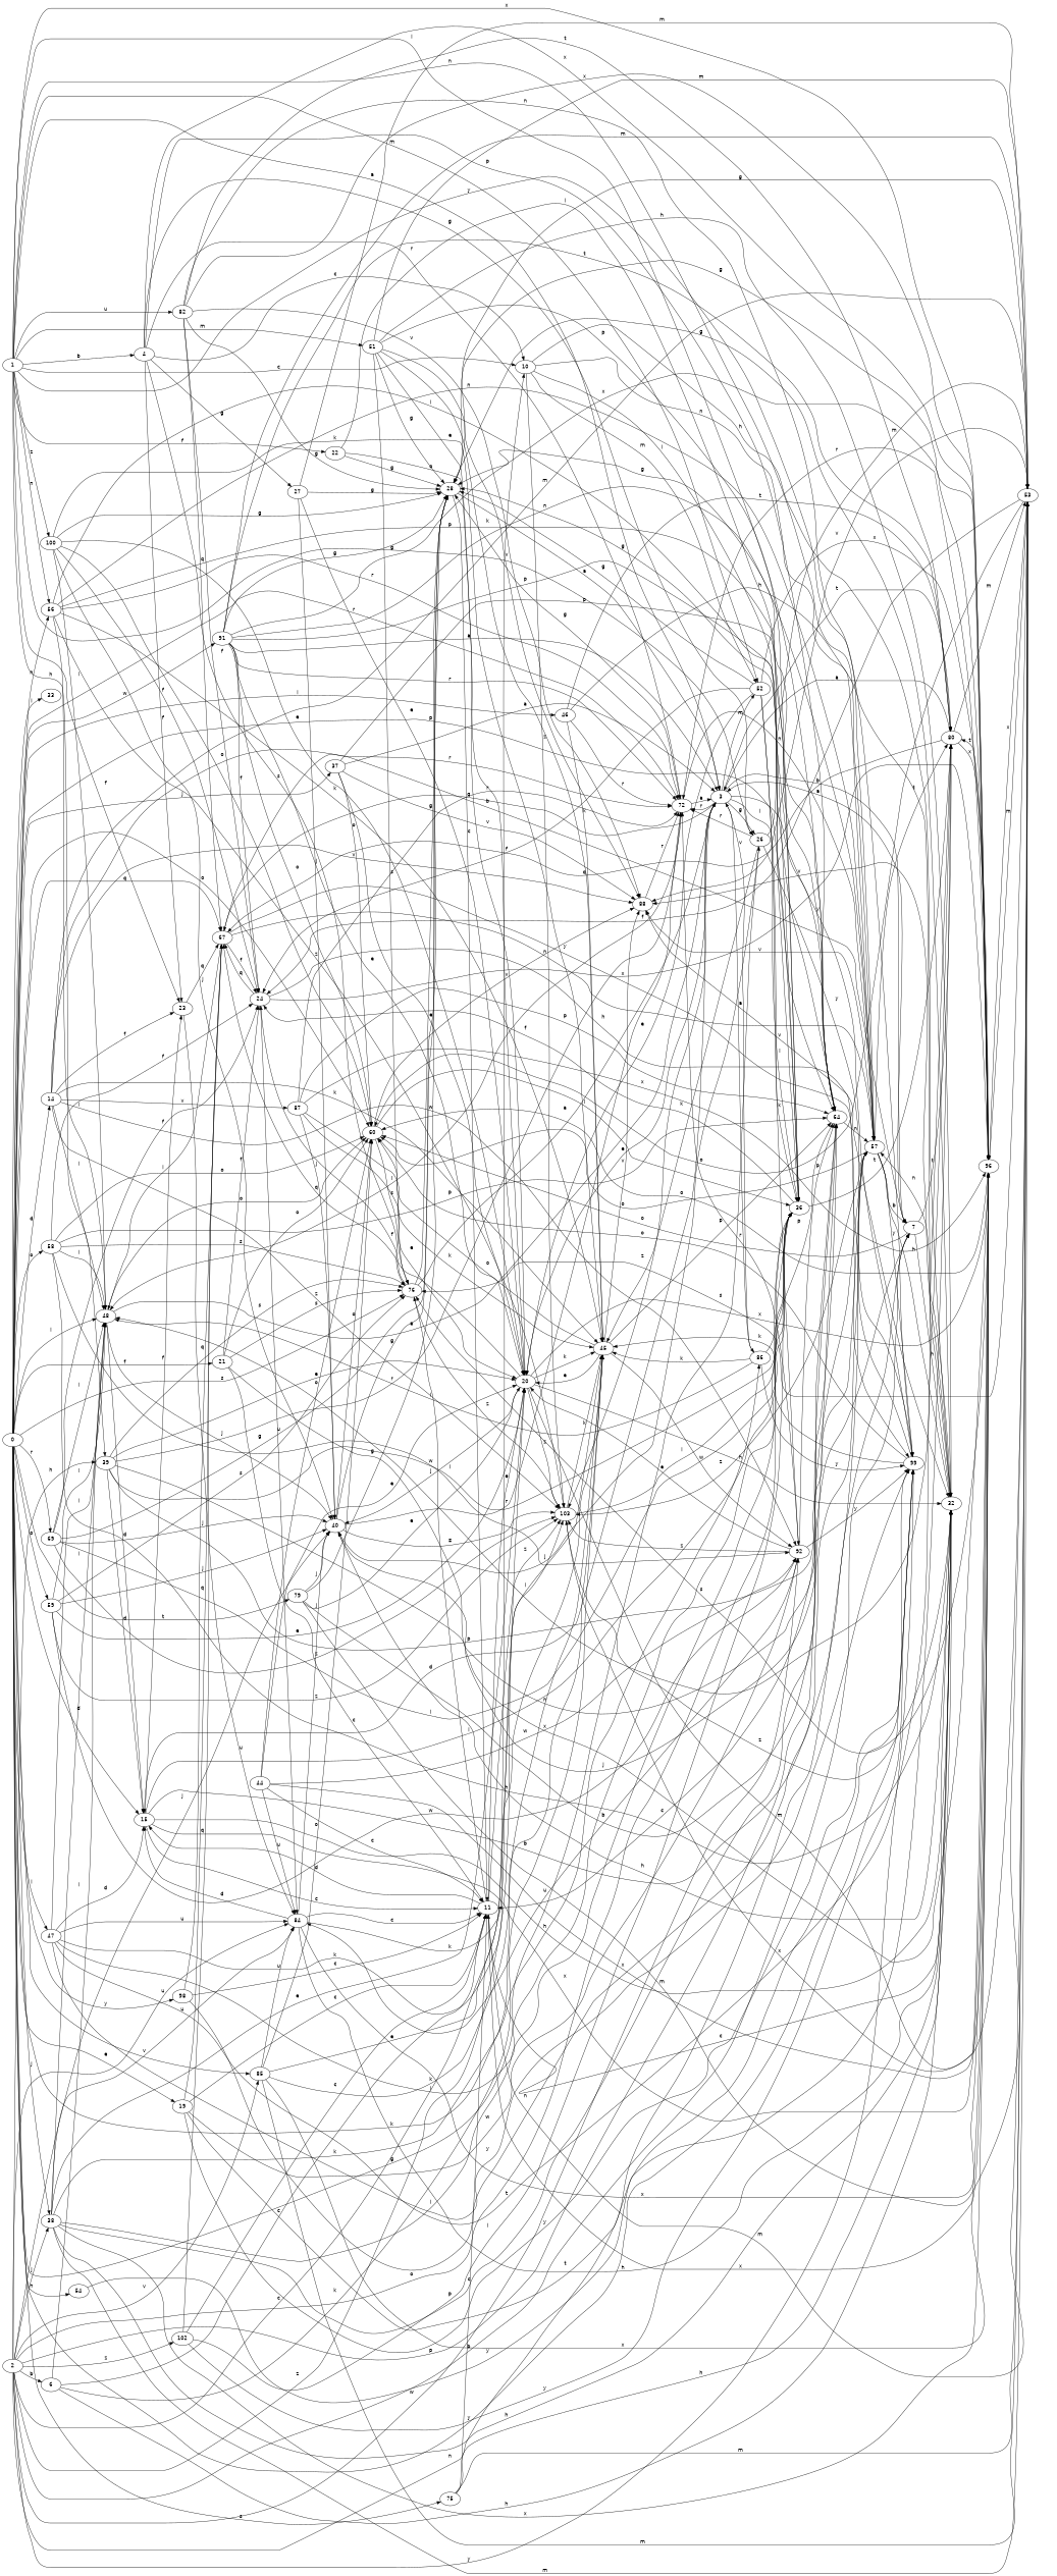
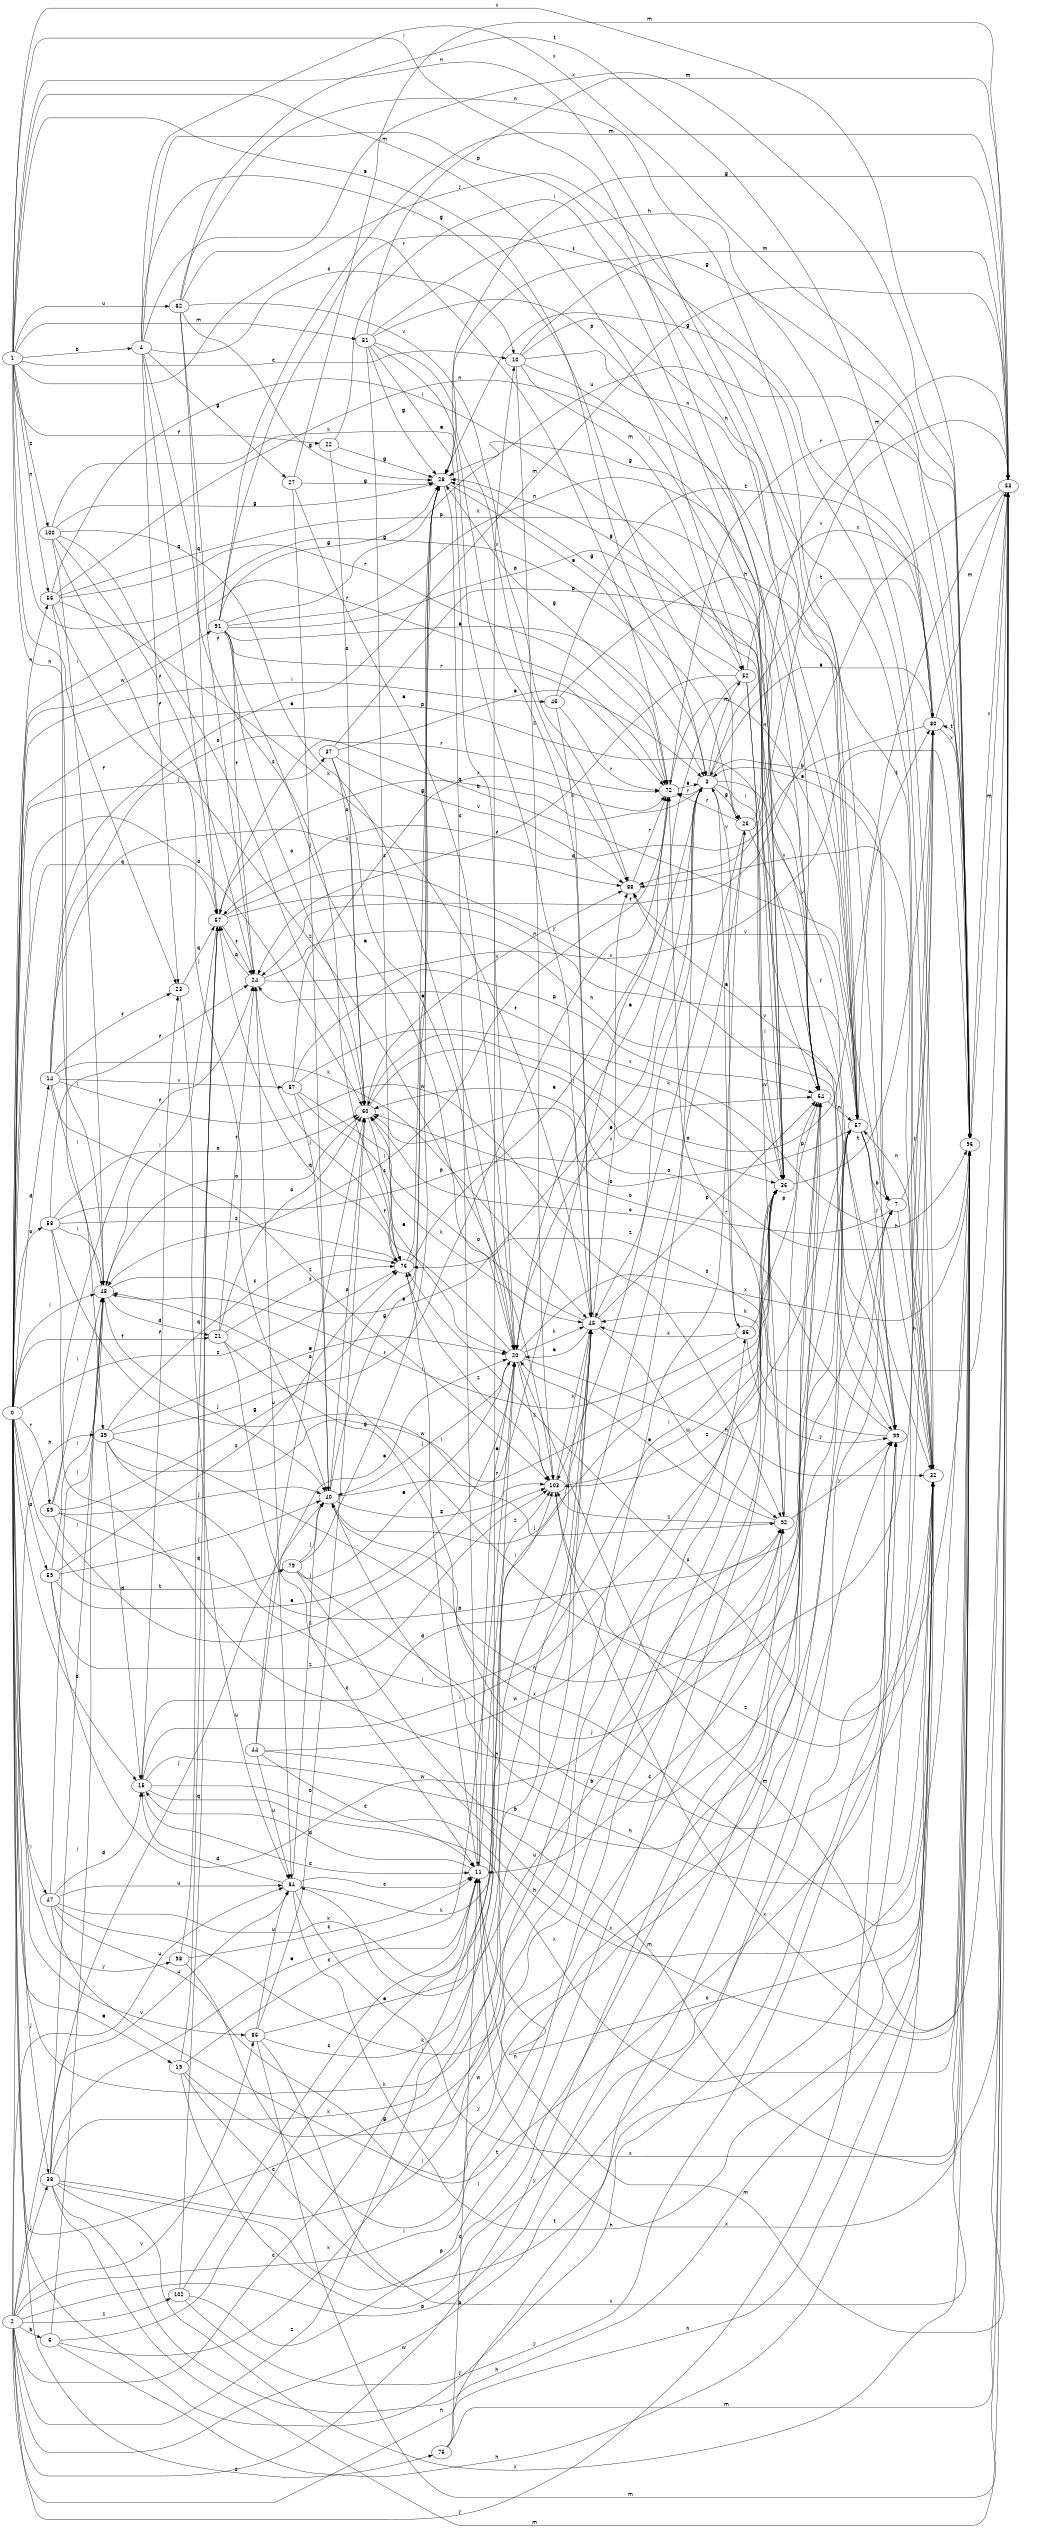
  strict digraph {
    fontname="DejaVu Sans"
    rankdir=LR
    node [fontname="DejaVu Sans"]
    edge [fontname="DejaVu Sans"]
    0
    14
    15
    19
    21
    26
-   33
    37
    38
    46
    47
    n12 [label=48]
-   54
    56
    58
    59
    60
    64
    67
    69
    72
    75
    76
    79
    85
    91
    98
    99
    86
    23
    7
    92
    103
    45
    53
    87
    88
    36
    96
    11
    32
    80
    57
    24
    40
    3
    20
    84
    44
    28
    1
    4
    10
    22
    n55 [label=39]
    51
    52
    82
    100
    27
    2
    6
    102
    0 -> 14 [label=d]
    0 -> 15 [label=d]
    0 -> 19 [label=e]
    0 -> 21 [label=f]
    0 -> 26 [label=g]
-   0 -> 33 [label=i]
    0 -> 37 [label=j]
    0 -> 38 [label=j]
    0 -> 46 [label=l]
    0 -> 47 [label=l]
    0 -> n12 [label=l]
-   0 -> 54 [label=n]
    0 -> 56 [label=n]
    0 -> 58 [label=o]
    0 -> 59 [label=o]
    0 -> 60 [label=o]
    0 -> 64 [label=p]
    0 -> 67 [label=q]
    0 -> 69 [label=r]
    0 -> 72 [label=r]
    0 -> 75 [label=s]
    0 -> 76 [label=s]
    0 -> 79 [label=t]
    0 -> 85 [label=v]
    0 -> 91 [label=w]
    0 -> 98 [label=y]
    0 -> 99 [label=y]
    0 -> 86 [label=k]
    14 -> n12 [label=l]
    14 -> 23 [label=f]
    14 -> 7 [label=b]
    14 -> 92 [label=w]
    14 -> 103 [label=z]
    14 -> 45 [label=k]
    14 -> 53 [label=m]
    14 -> 87 [label=v]
    14 -> 88 [label=v]
    15 -> 23 [label=f]
    15 -> 7 [label=b]
    15 -> 36 [label=i]
    15 -> 96 [label=x]
    15 -> 11 [label=c]
    15 -> 32 [label=h]
    19 -> 67 [label=q]
    19 -> 99 [label=y]
    19 -> 92 [label=w]
    19 -> 11 [label=c]
    19 -> 80 [label=t]
    21 -> 60 [label=o]
    21 -> 76 [label=s]
    21 -> 11 [label=c]
    21 -> 57 [label=n]
    21 -> 24 [label=f]
    26 -> 72 [label=r]
    26 -> 99 [label=y]
    26 -> 45 [label=k]
    26 -> 53 [label=m]
    26 -> 40 [label=j]
    37 -> 60 [label=o]
    37 -> 64 [label=p]
    37 -> 88 [label=v]
    37 -> 3 [label=a]
    37 -> 20 [label=e]
    38 -> n12 [label=l]
    38 -> 64 [label=p]
    38 -> 45 [label=k]
    38 -> 53 [label=m]
    38 -> 36 [label=i]
    38 -> 96 [label=x]
    38 -> 32 [label=h]
    38 -> 20 [label=e]
    38 -> 84 [label=u]
    46 -> 72 [label=r]
    46 -> 45 [label=k]
    46 -> 32 [label=h]
    46 -> 80 [label=t]
    47 -> 15 [label=d]
    47 -> n12 [label=l]
    47 -> 99 [label=y]
    47 -> 45 [label=k]
    47 -> 36 [label=i]
    47 -> 80 [label=t]
    47 -> 84 [label=u]
-   n12 -> 15 [label=d]
+   n12 -> 21 [label=d]
    n12 -> 60 [label=o]
    n12 -> 40 [label=j]
    n12 -> 3 [label=a]
-   54 -> 99 [label=y]
    56 -> n12 [label=l]
    56 -> 64 [label=p]
    56 -> 72 [label=r]
    56 -> 103 [label=z]
    56 -> 45 [label=k]
    56 -> 36 [label=i]
    56 -> 57 [label=n]
    58 -> n12 [label=l]
    58 -> 60 [label=o]
    58 -> 64 [label=p]
    58 -> 76 [label=s]
    58 -> 92 [label=w]
    58 -> 32 [label=h]
    58 -> 24 [label=f]
    59 -> n12 [label=l]
    59 -> 76 [label=s]
    59 -> 92 [label=w]
    59 -> 103 [label=z]
    59 -> 40 [label=j]
    59 -> 20 [label=e]
    60 -> 76 [label=s]
    60 -> 88 [label=v]
    60 -> 36 [label=i]
    64 -> 11 [label=c]
    64 -> 57 [label=n]
    64 -> 28 [label=g]
    67 -> n12 [label=l]
    67 -> 72 [label=r]
    67 -> 99 [label=y]
    67 -> 57 [label=n]
    67 -> 24 [label=f]
    69 -> n12 [label=l]
    69 -> 103 [label=z]
    69 -> 36 [label=i]
    69 -> 24 [label=f]
    69 -> 40 [label=j]
    69 -> 28 [label=g]
    72 -> n12 [label=l]
    72 -> 57 [label=n]
    72 -> 3 [label=a]
    72 -> 28 [label=g]
    75 -> 53 [label=m]
    75 -> 11 [label=c]
    75 -> 32 [label=h]
    76 -> 67 [label=q]
    76 -> 103 [label=z]
    76 -> 3 [label=a]
    76 -> 28 [label=g]
    79 -> 7 [label=b]
    79 -> 53 [label=m]
    79 -> 40 [label=j]
    79 -> 20 [label=e]
    79 -> 28 [label=g]
    85 -> 60 [label=o]
    85 -> 45 [label=k]
    85 -> 53 [label=m]
    85 -> 96 [label=x]
    85 -> 20 [label=e]
    85 -> 84 [label=u]
    91 -> 60 [label=o]
    91 -> 64 [label=p]
    91 -> 72 [label=r]
    91 -> 53 [label=m]
-   91 -> 96 [label=x]
+   91 -> 96 [label=u]
    91 -> 80 [label=t]
    91 -> 57 [label=n]
    91 -> 24 [label=f]
    91 -> 3 [label=a]
    91 -> 20 [label=e]
    91 -> 28 [label=g]
    98 -> 67 [label=q]
    98 -> 11 [label=c]
    98 -> 57 [label=n]
    99 -> 60 [label=o]
    99 -> 45 [label=k]
    99 -> 88 [label=v]
    86 -> n12 [label=l]
    86 -> 64 [label=p]
    86 -> 99 [label=y]
    86 -> 45 [label=k]
    86 -> 3 [label=a]
    23 -> 67 [label=q]
    23 -> 84 [label=u]
    7 -> 60 [label=o]
    7 -> 32 [label=h]
    7 -> 80 [label=t]
    7 -> 3 [label=a]
    92 -> 64 [label=p]
    92 -> 72 [label=r]
    92 -> 99 [label=y]
    92 -> 103 [label=z]
    92 -> 20 [label=e]
    92 -> 84 [label=u]
    103 -> 45 [label=k]
    103 -> 36 [label=i]
    103 -> 96 [label=x]
    45 -> 60 [label=o]
    45 -> 64 [label=p]
    45 -> 92 [label=w]
    45 -> 88 [label=v]
    45 -> 20 [label=e]
    53 -> 60 [label=o]
    53 -> 76 [label=s]
    53 -> 88 [label=v]
    53 -> 96 [label=x]
    53 -> 24 [label=f]
    53 -> 28 [label=g]
    87 -> 64 [label=p]
    87 -> 72 [label=r]
    87 -> 45 [label=k]
    87 -> 96 [label=x]
    87 -> 40 [label=j]
    87 -> 20 [label=e]
    88 -> 72 [label=r]
    36 -> 80 [label=t]
    36 -> 24 [label=f]
    36 -> 28 [label=g]
    96 -> 60 [label=o]
    96 -> 72 [label=r]
    96 -> 76 [label=s]
    96 -> 53 [label=m]
    96 -> 80 [label=t]
    96 -> 28 [label=g]
    11 -> 15 [label=d]
    11 -> 76 [label=s]
    11 -> 103 [label=z]
    11 -> 53 [label=m]
    11 -> 96 [label=x]
    11 -> 20 [label=e]
    32 -> 103 [label=z]
    32 -> 88 [label=v]
    32 -> 11 [label=c]
    32 -> 57 [label=n]
    32 -> 28 [label=g]
    80 -> n12 [label=l]
    80 -> 67 [label=q]
    80 -> 53 [label=m]
    80 -> 96 [label=x]
    80 -> 3 [label=a]
    57 -> 60 [label=o]
    57 -> 99 [label=y]
    57 -> 7 [label=b]
    57 -> 103 [label=z]
    57 -> 88 [label=v]
    57 -> 32 [label=h]
    57 -> 80 [label=t]
    57 -> 40 [label=j]
    24 -> 67 [label=q]
    24 -> 96 [label=x]
    24 -> 32 [label=h]
    24 -> 84 [label=u]
    40 -> 60 [label=o]
    40 -> 72 [label=r]
    40 -> 103 [label=z]
    40 -> 32 [label=h]
    40 -> 28 [label=g]
    3 -> 15 [label=d]
    3 -> 26 [label=g]
    3 -> 67 [label=q]
    3 -> 72 [label=r]
    3 -> 99 [label=y]
    3 -> 86 [label=v]
    3 -> 7 [label=b]
    3 -> 103 [label=z]
    3 -> 36 [label=i]
    3 -> 80 [label=t]
    3 -> 20 [label=e]
    3 -> 52 [label=m]
    20 -> 103 [label=z]
    20 -> 45 [label=k]
    20 -> 53 [label=m]
    20 -> 96 [label=x]
    20 -> 32 [label=h]
    20 -> 24 [label=f]
    20 -> 40 [label=j]
    84 -> 15 [label=d]
    84 -> 45 [label=k]
    84 -> 96 [label=x]
    84 -> 11 [label=c]
    84 -> 32 [label=h]
    84 -> 40 [label=j]
    44 -> 60 [label=o]
    44 -> 92 [label=w]
    44 -> 96 [label=x]
    44 -> 11 [label=c]
    44 -> 20 [label=e]
    44 -> 84 [label=u]
    28 -> 11 [label=c]
    28 -> 3 [label=a]
    1 -> 26 [label=g]
    1 -> 56 [label=n]
    1 -> 99 [label=y]
    1 -> 23 [label=f]
    1 -> 36 [label=i]
    1 -> 96 [label=x]
    1 -> 57 [label=n]
    1 -> 3 [label=a]
    1 -> 4 [label=b]
    1 -> 10 [label=c]
    1 -> 22 [label=f]
    1 -> n55 [label=h]
    1 -> 51 [label=m]
    1 -> 52 [label=m]
    1 -> 82 [label=u]
    1 -> 100 [label=z]
    4 -> 26 [label=g]
    4 -> 64 [label=p]
+   4 -> 67 [label=q]
    4 -> 72 [label=r]
    4 -> 76 [label=s]
    4 -> 23 [label=f]
    4 -> 96 [label=x]
    4 -> 10 [label=c]
    4 -> 27 [label=g]
    10 -> 103 [label=z]
+   10 -> 53 [label=m]
    10 -> 36 [label=i]
    10 -> 32 [label=h]
    10 -> 57 [label=n]
    10 -> 52 [label=m]
-   22 -> 20 [label=o]
+   22 -> 60 [label=o]
    22 -> 36 [label=i]
    22 -> 28 [label=g]
    n55 -> 15 [label=d]
    n55 -> 64 [label=p]
    n55 -> 72 [label=r]
    n55 -> 76 [label=s]
    n55 -> 36 [label=i]
    n55 -> 96 [label=x]
    n55 -> 20 [label=e]
    51 -> 64 [label=p]
    51 -> 76 [label=s]
    51 -> 45 [label=k]
    51 -> 53 [label=m]
    51 -> 88 [label=v]
    51 -> 32 [label=h]
    51 -> 20 [label=e]
    51 -> 28 [label=g]
-   52 -> 92 [label=k]
+   52 -> 92 [label=w]
    52 -> 36 [label=i]
    52 -> 96 [label=x]
    52 -> 24 [label=f]
    52 -> 20 [label=e]
    52 -> 28 [label=g]
    82 -> 67 [label=q]
    82 -> 88 [label=v]
    82 -> 96 [label=x]
    82 -> 80 [label=t]
    82 -> 57 [label=n]
    82 -> 24 [label=f]
    82 -> 28 [label=g]
    100 -> n12 [label=l]
    100 -> 60 [label=o]
    100 -> 45 [label=k]
    100 -> 24 [label=f]
    100 -> 40 [label=j]
    100 -> 20 [label=e]
    100 -> 28 [label=g]
    27 -> 53 [label=m]
    27 -> 40 [label=j]
    27 -> 20 [label=e]
    27 -> 28 [label=g]
    2 -> 38 [label=j]
    2 -> 64 [label=p]
    2 -> 85 [label=v]
    2 -> 99 [label=y]
    2 -> 7 [label=b]
    2 -> 92 [label=w]
    2 -> 103 [label=z]
-   2 -> 36 [label=o]
+   2 -> 36 [label=i]
    2 -> 57 [label=n]
    2 -> 40 [label=j]
    2 -> 84 [label=u]
    2 -> 10 [label=c]
    2 -> n55 [label=h]
    2 -> 6 [label=b]
    2 -> 102 [label=z]
    6 -> n12 [label=l]
    6 -> 45 [label=k]
    6 -> 11 [label=c]
    6 -> 32 [label=h]
    102 -> 67 [label=q]
    102 -> 99 [label=y]
    102 -> 36 [label=i]
    102 -> 11 [label=c]
  }
